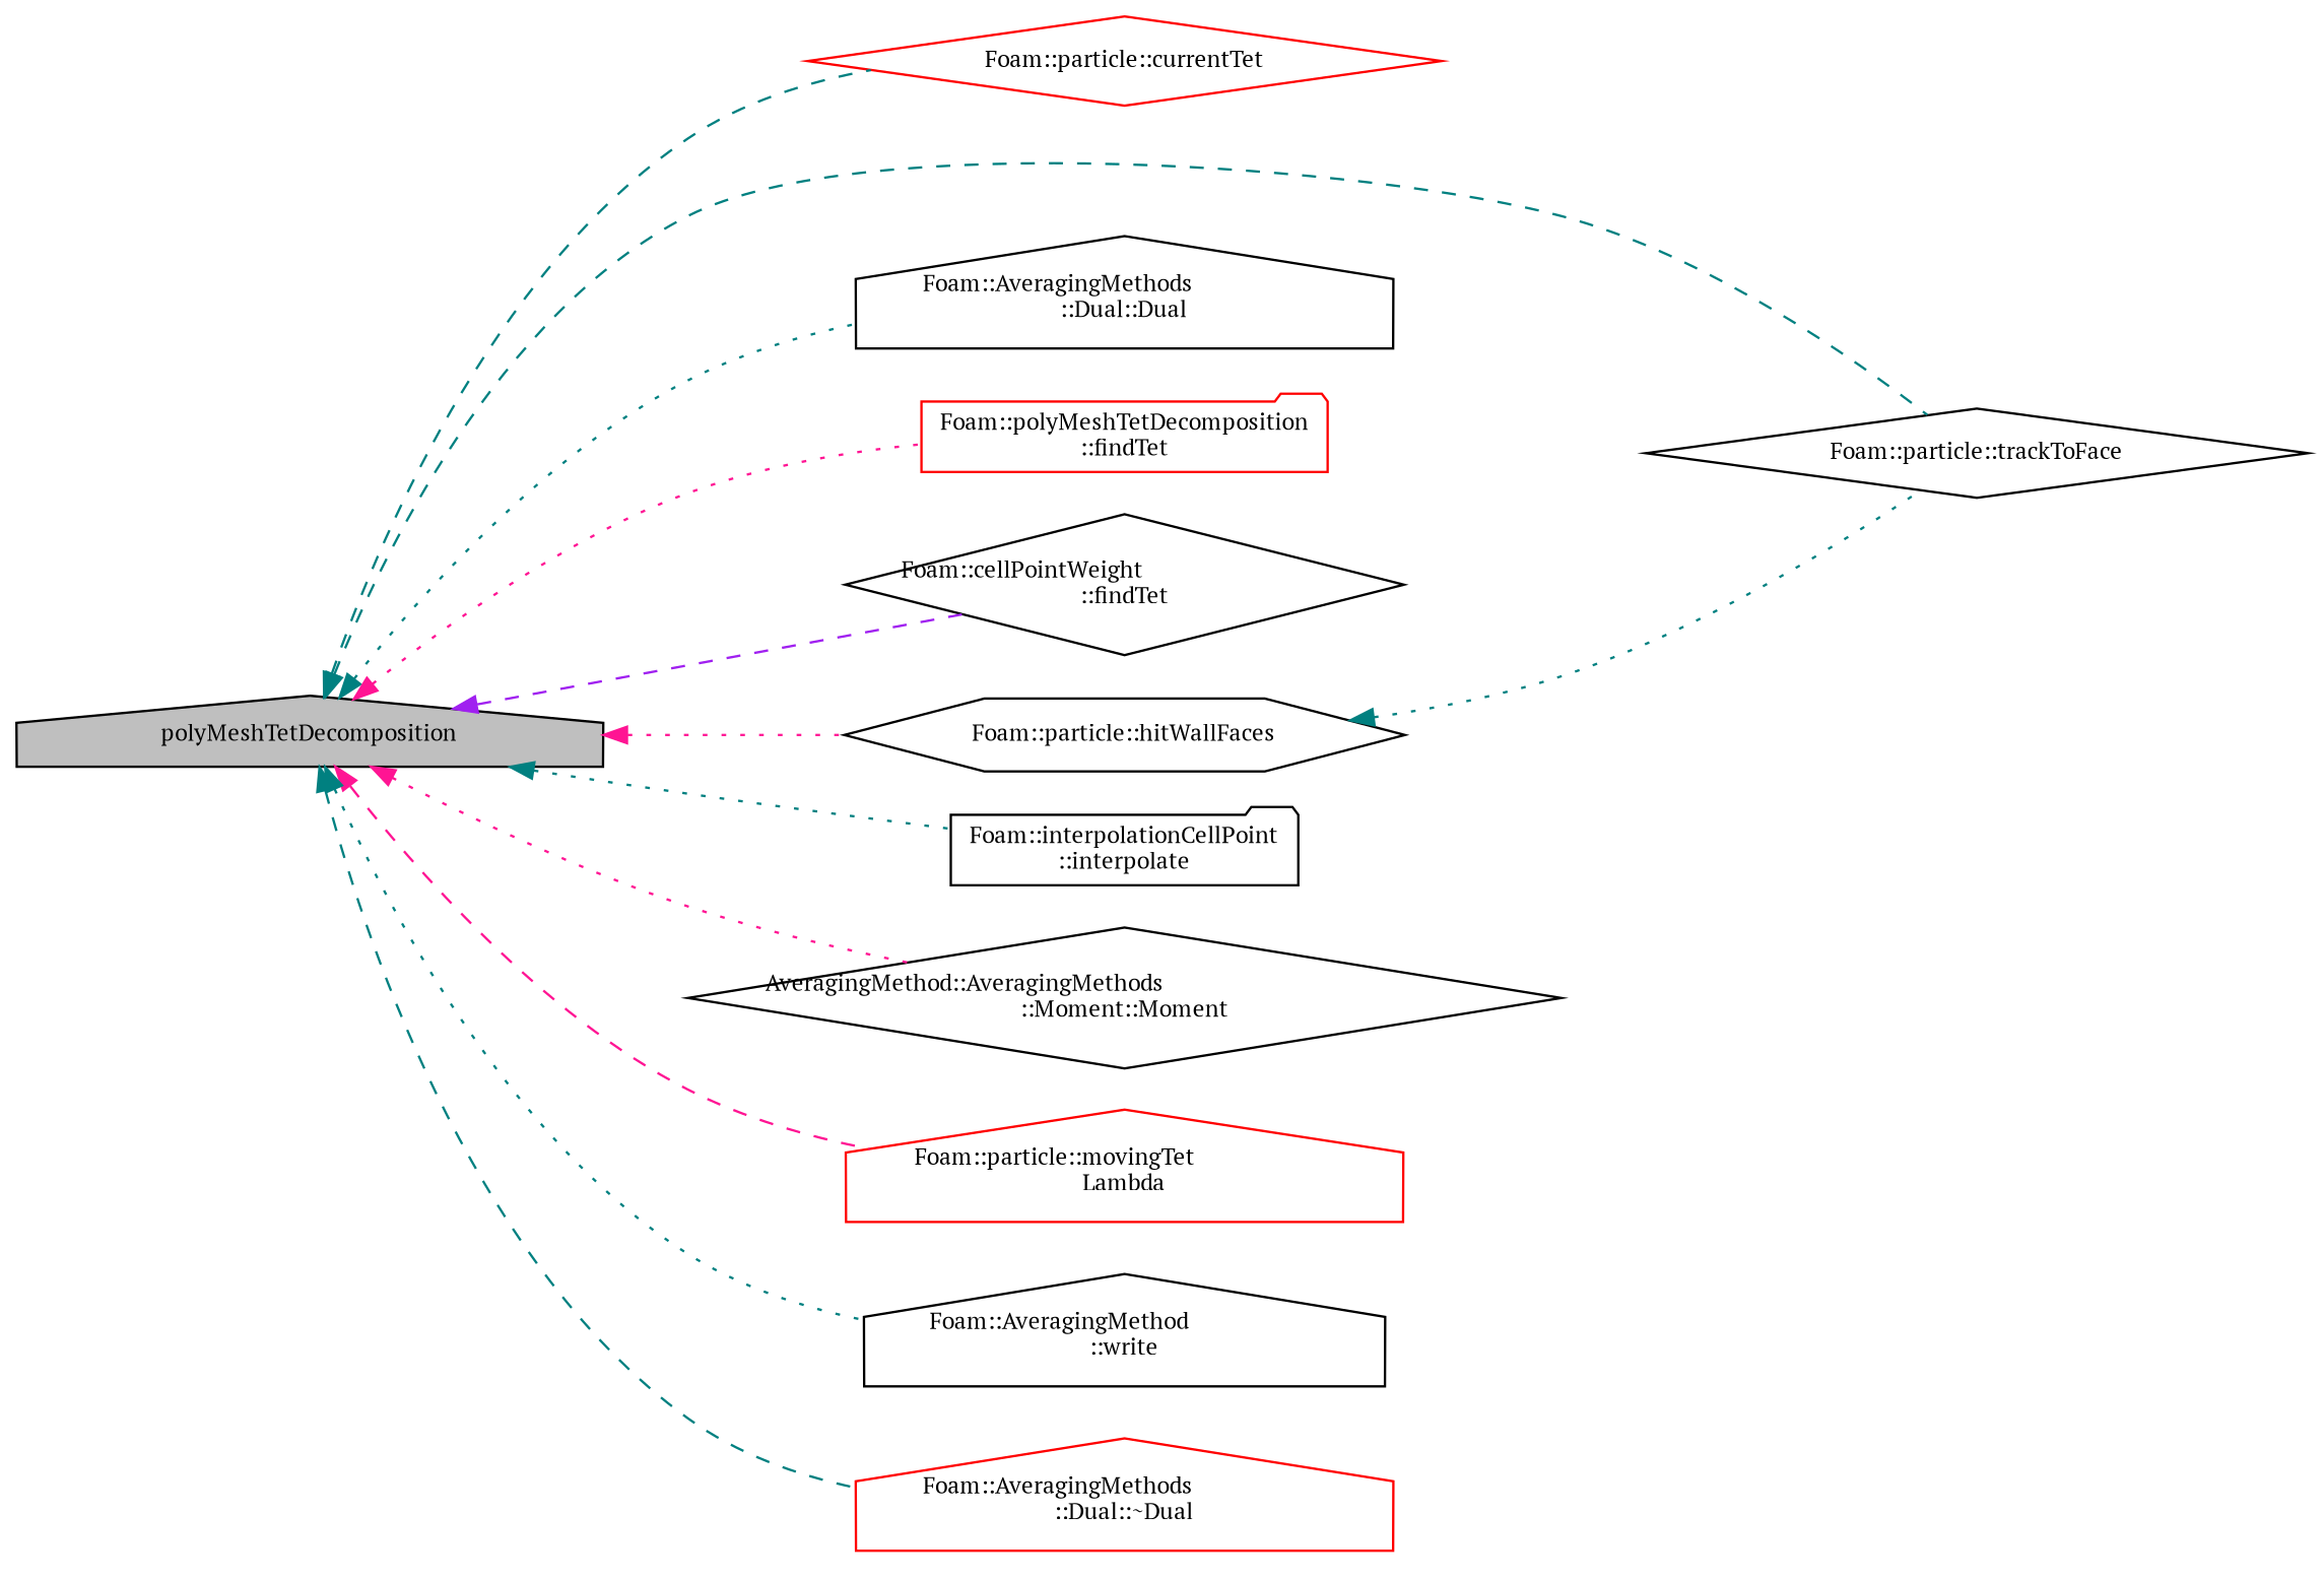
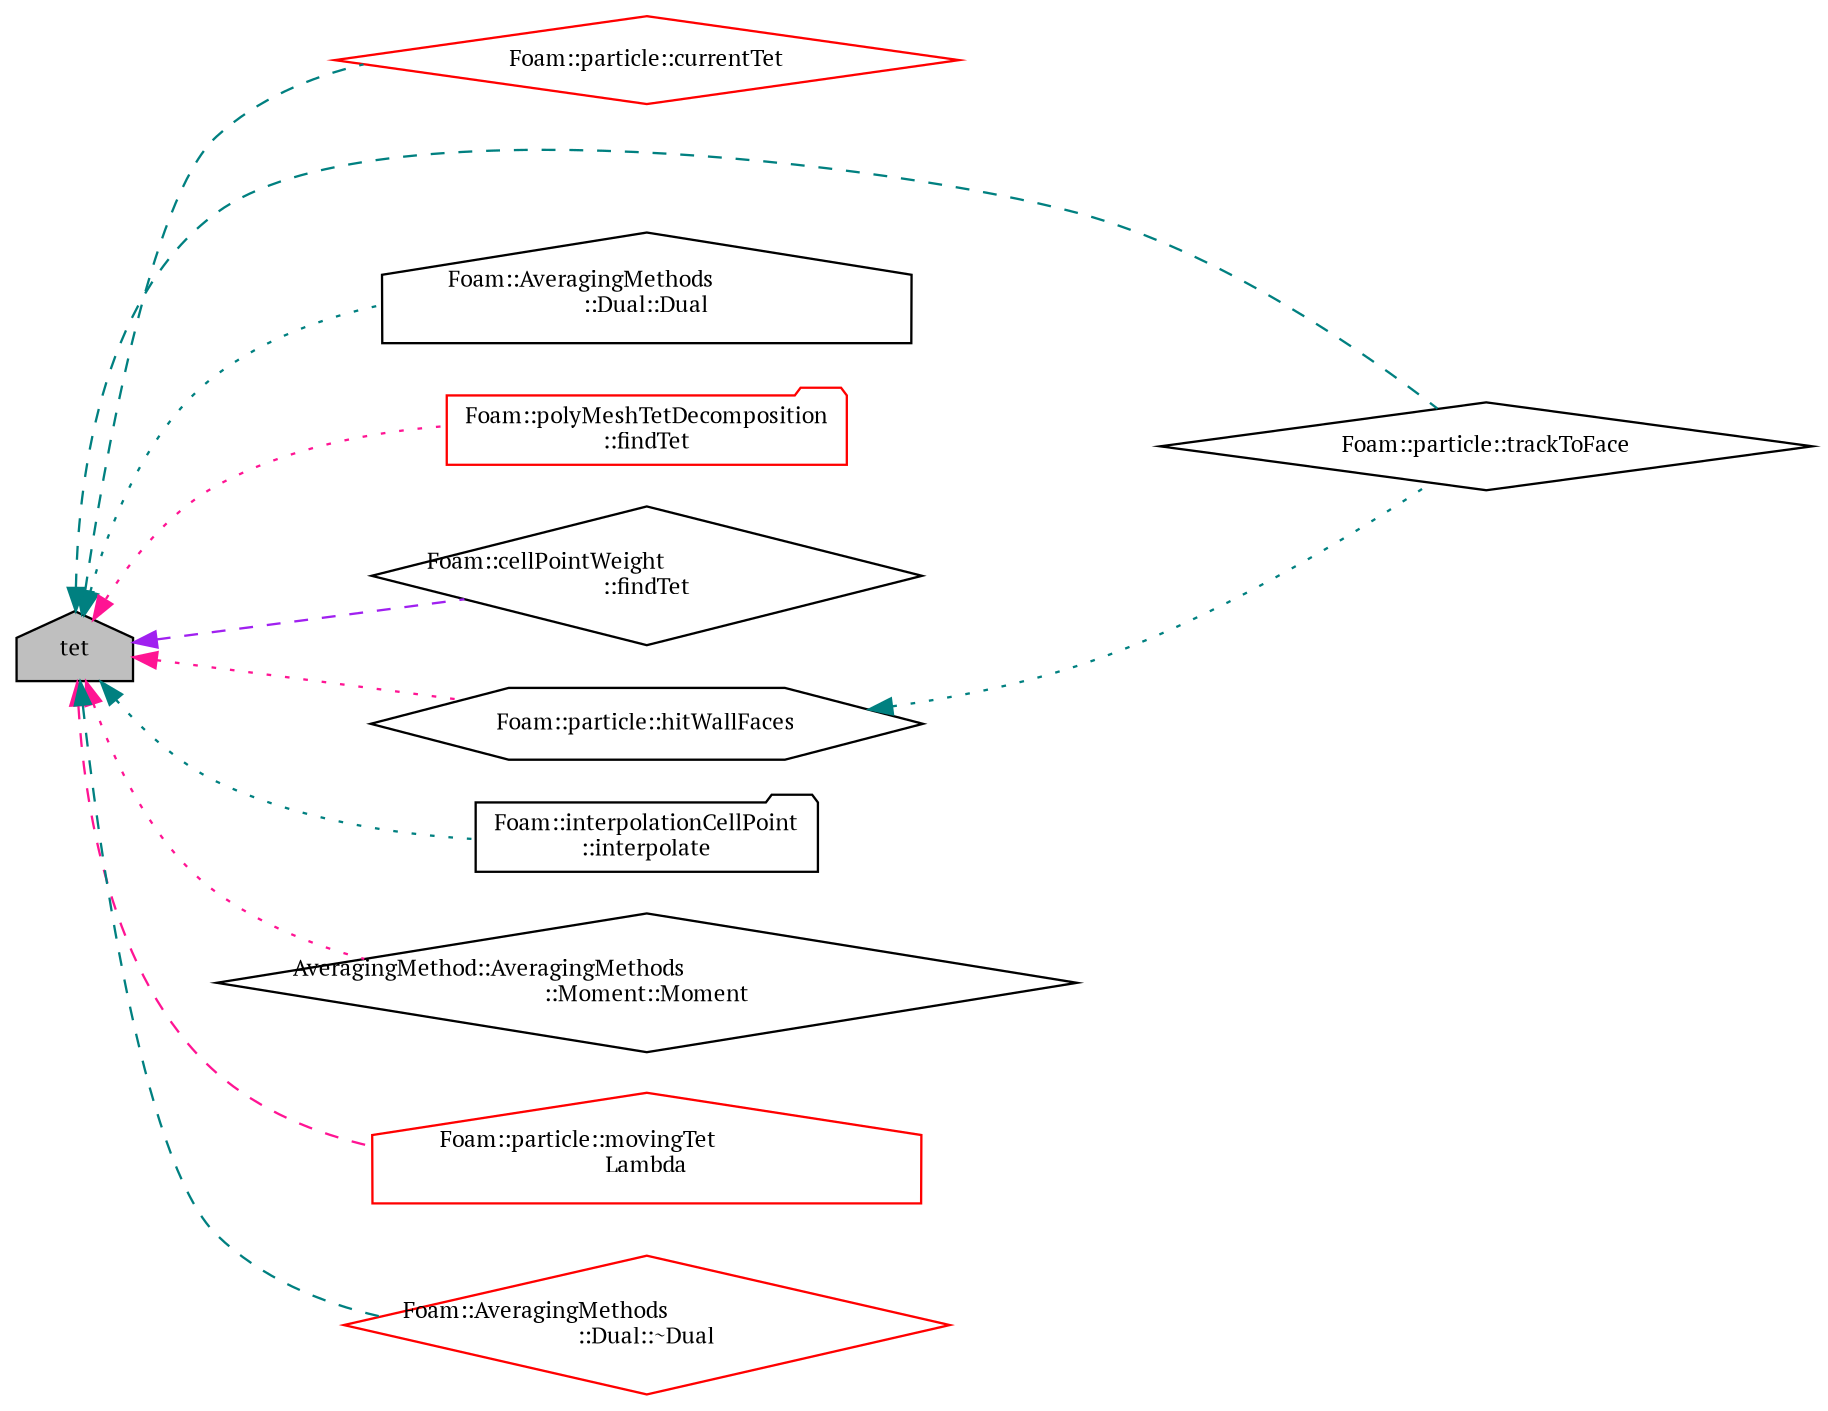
  digraph {
    fontname="PT Serif"
    rankdir=LR
    node [color=black fontname="PT Serif" fontsize=10 shape=diamond]
    edge [color=teal dir=back fontname="PT Serif" fontsize=10 labelfontname=Helvetica labelfontsize=10 style=dotted]
-   n1 [fillcolor=grey75 fontcolor=black height=0.2 label=polyMeshTetDecomposition shape=house style=filled width=0.4]
+   n1 [fillcolor=grey75 fontcolor=black height=0.2 label=tet shape=house style=filled width=0.4]
    n2 [color=red height=0.2 label="Foam::particle::currentTet" width=0.4]
    n3 [height=0.2 label="Foam::particle::trackToFace" width=0.4]
    n4 [height=0.2 label="Foam::AveragingMethods\l::Dual::Dual" shape=house width=0.4]
    n5 [color=red height=0.2 label="Foam::polyMeshTetDecomposition\l::findTet" shape=folder width=0.4]
    n6 [height=0.2 label="Foam::cellPointWeight\l::findTet" width=0.4]
    n7 [height=0.2 label="Foam::particle::hitWallFaces" shape=hexagon width=0.4]
    n8 [height=0.2 label="Foam::interpolationCellPoint\l::interpolate" shape=folder width=0.4]
    n9 [height=0.2 label="AveragingMethod::AveragingMethods\l::Moment::Moment" width=0.4]
    n10 [color=red height=0.2 label="Foam::particle::movingTet\lLambda" shape=house width=0.4]
-   n11 [height=0.2 label="Foam::AveragingMethod\l::write" shape=house width=0.4]
-   n12 [color=red height=0.2 label="Foam::AveragingMethods\l::Dual::~Dual" shape=house width=0.4]
+   n12 [color=red height=0.2 label="Foam::AveragingMethods\l::Dual::~Dual" width=0.4]
    n1 -> n2 [style=dashed]
    n1 -> n3 [style=dashed]
    n1 -> n4
    n1 -> n5 [color=deeppink]
    n1 -> n6 [color=purple style=dashed]
    n1 -> n7 [color=deeppink]
    n1 -> n8
    n1 -> n9 [color=deeppink]
    n1 -> n10 [color=deeppink style=dashed]
-   n1 -> n11
    n1 -> n12 [style=dashed]
    n7 -> n3
  }
